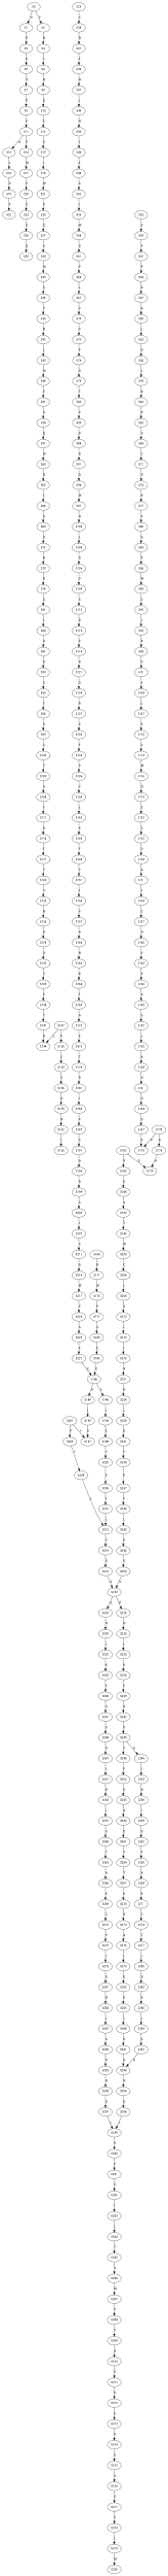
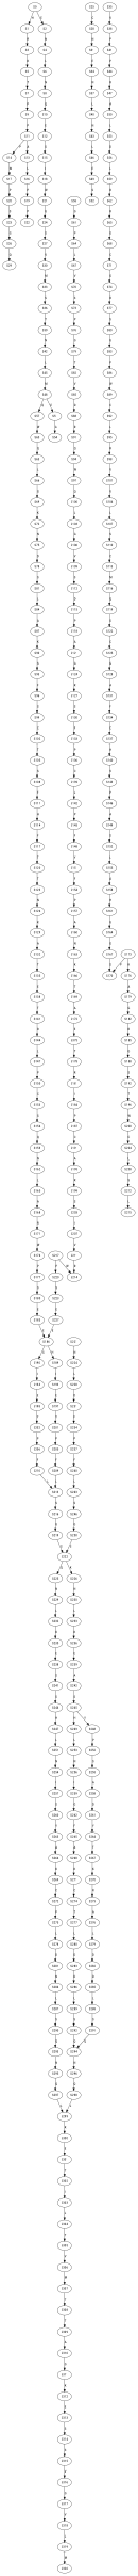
  strict digraph {
    fontname="Roboto Condensed"
    node [fontname="Roboto Condensed"]
    edge [fontname="Roboto Condensed"]
    S0
    S1
    S2
    S3
    S4
    S5
    S6
    S7
    S8
    S9
    S10
    S11
    S12
    S13
    S14
    S15
    S16
    S17
    S18
    S19
    S20
    S21
    S22
    S23
    S24
    S26
    S27
    S25
    S28
    S29
    S30
    S31
    S33
    S34
    S36
    S37
    S35
    S38
    S39
    S40
    S41
    S42
    S43
    S44
    S45
    S46
    S47
    S48
    S49
    S50
    S51
    S52
    S53
    S54
-   S55
    S56
    S57
    S58
    S59
    S60
    S61
    S62
    S63
    S64
    S65
    S66
    S67
    S68
    S69
    S70
    S71
    S72
    S73
    S74
    S75
    S76
    S77
    S78
    S79
    S80
    S81
    S82
    S83
    S84
    S85
    S86
    S87
    S88
    S89
    S90
    S91
    S92
    S93
    S94
    S95
    S96
    S97
    S98
    S99
    S100
    S101
    S102
    S103
    S104
    S105
    S106
    S107
    S108
    S109
    S110
    S111
    S112
    S113
    S114
    S115
    S116
    S117
    S118
    S119
    S120
    S121
    S122
    S123
    S124
    S125
    S126
    S127
    S128
    S129
    S130
    S131
    S132
    S133
    S134
    S135
    S136
    S137
    S138
    S139
    S140
    S141
    S142
    S143
    S144
    S145
    S146
    S147
    S148
    S149
    S150
    S151
    S152
    S153
    S154
    S155
    S156
    S157
    S158
    S159
    S160
    S161
    S162
    S163
    S164
    S165
    S166
    S167
    S168
    S169
    S170
    S171
    S172
    S174
    n174 [label=S375]
    S173
    S176
    S177
    S178
    S179
    S180
    S181
    S182
    S183
    S184
    S185
    S186
    S187
    S188
    S189
    S190
    S191
    S192
    S193
    S194
    S195
    S196
    S197
    S198
    S199
    S200
    S201
    S202
    S203
    S204
    S205
    S206
    S207
    S208
    S209
    S210
    S211
    S212
    S213
    S214
    S215
    S216
    S217
-   S218
    S219
    S220
    S221
    S222
    S223
    S224
    S225
    S226
    S227
    S228
    S229
    S230
    S231
    S232
    S233
    S234
    S235
    S236
    S237
    S238
    S239
    S240
    S241
    S242
    S243
    S244
    S245
    S246
    S247
    S248
    S249
    S250
    S251
    S252
    S253
    S254
    S255
    S256
    S257
    S258
    S259
    S260
    S261
    S262
    S263
    S264
    S265
    S266
    S267
    S268
    S269
    S270
    S271
    S272
    S273
    S274
    S275
    S276
    S277
    S278
    S279
    S280
    S281
    S282
    S283
    S284
    S285
    S286
    S287
    S288
    S289
    S290
    S291
    S292
    S293
    S294
    S295
    S296
    S297
    S298
    S299
    S300
    S301
    S302
    S303
    S304
    S305
    S306
    S307
    S308
    S309
    S310
    S311
    S312
    S313
    S314
    S315
    S316
    S317
    S318
    S319
    S320
    S0 -> S1 [label=H]
    S0 -> S2 [label=E]
    S1 -> S3 [label=R]
    S2 -> S4 [label=N]
    S3 -> S5 [label=K]
    S4 -> S6 [label=L]
    S5 -> S7 [label=T]
    S6 -> S8 [label=N]
    S7 -> S9 [label=P]
    S8 -> S10 [label=Q]
    S9 -> S11 [label=P]
    S10 -> S12 [label=E]
    S11 -> S13 [label=A]
    S11 -> S14 [label=P]
    S12 -> S15 [label=S]
    S13 -> S16 [label=L]
    S14 -> S17 [label=W]
    S15 -> S18 [label=I]
    S16 -> S19 [label=P]
    S17 -> S20 [label=P]
    S18 -> S21 [label=W]
    S19 -> S22 [label=P]
    S20 -> S23 [label=S]
    S21 -> S24 [label=G]
    S23 -> S26 [label=G]
    S24 -> S27 [label=S]
    S26 -> S29 [label=Q]
    S27 -> S30 [label=V]
    S25 -> S28 [label=C]
    S28 -> S31 [label=N]
    S30 -> S33 [label=M]
    S31 -> S34 [label=E]
    S33 -> S36 [label=S]
    S34 -> S37 [label=N]
    S36 -> S39 [label=T]
    S37 -> S40 [label=L]
    S35 -> S38 [label=V]
    S38 -> S41 [label=P]
    S39 -> S42 [label=N]
    S40 -> S43 [label=N]
    S41 -> S44 [label=P]
    S42 -> S45 [label=L]
    S43 -> S46 [label=L]
    S44 -> S47 [label=R]
    S45 -> S48 [label=M]
    S46 -> S49 [label=E]
    S47 -> S50 [label=A]
    S48 -> S51 [label=E]
    S49 -> S52 [label=S]
    S50 -> S53 [label=L]
    S51 -> S54 [label=G]
-   S52 -> S55 [label=I]
    S53 -> S56 [label=D]
-   S54 -> S57 [label=Q]
-   S55 -> S58 [label=W]
+   S48 -> S57 [label=Q]
    S56 -> S59 [label=L]
    S57 -> S60 [label=W]
    S58 -> S61 [label=G]
    S59 -> S62 [label=R]
    S60 -> S63 [label=Q]
    S61 -> S64 [label=P]
    S62 -> S65 [label=R]
    S63 -> S66 [label=L]
    S64 -> S67 [label=L]
    S65 -> S68 [label=G]
    S66 -> S69 [label=G]
    S67 -> S70 [label=V]
    S68 -> S71 [label=C]
    S69 -> S72 [label=K]
    S70 -> S73 [label=S]
    S71 -> S74 [label=G]
    S72 -> S75 [label=N]
    S73 -> S76 [label=P]
    S74 -> S77 [label=R]
    S75 -> S78 [label=D]
    S76 -> S79 [label=G]
    S77 -> S80 [label=S]
    S78 -> S81 [label=S]
    S79 -> S82 [label=T]
    S80 -> S83 [label=G]
    S81 -> S84 [label=L]
    S82 -> S85 [label=V]
    S83 -> S86 [label=P]
    S84 -> S87 [label=A]
    S85 -> S88 [label=D]
    S86 -> S89 [label=W]
    S87 -> S90 [label=K]
    S88 -> S91 [label=R]
    S89 -> S92 [label=C]
    S90 -> S93 [label=S]
    S91 -> S94 [label=Q]
    S92 -> S95 [label=L]
    S93 -> S96 [label=F]
    S94 -> S97 [label=W]
    S95 -> S98 [label=R]
    S96 -> S99 [label=S]
    S97 -> S100 [label=Q]
    S98 -> S101 [label=V]
    S99 -> S102 [label=C]
    S100 -> S103 [label=L]
    S101 -> S104 [label=V]
    S102 -> S105 [label=T]
    S103 -> S106 [label=G]
    S104 -> S107 [label=L]
    S105 -> S108 [label=S]
    S106 -> S109 [label=V]
    S107 -> S110 [label=S]
    S108 -> S111 [label=F]
    S109 -> S112 [label=S]
    S110 -> S113 [label=C]
    S111 -> S114 [label=H]
    S112 -> S115 [label=D]
    S113 -> S116 [label=M]
    S114 -> S117 [label=F]
    S115 -> S118 [label=P]
    S116 -> S119 [label=Q]
    S117 -> S120 [label=T]
    S118 -> S121 [label=A]
    S119 -> S122 [label=S]
    S120 -> S123 [label=T]
    S121 -> S124 [label=G]
    S122 -> S125 [label=C]
    S123 -> S126 [label=N]
    S124 -> S127 [label=R]
    S125 -> S128 [label=G]
    S126 -> S129 [label=K]
    S127 -> S130 [label=S]
    S128 -> S131 [label=A]
    S129 -> S132 [label=A]
    S130 -> S133 [label=F]
    S131 -> S134 [label=F]
    S132 -> S135 [label=T]
    S133 -> S136 [label=P]
    S134 -> S137 [label=C]
    S135 -> S138 [label=E]
    S136 -> S139 [label=C]
    S137 -> S140 [label=H]
    S138 -> S141 [label=T]
    S139 -> S142 [label=L]
    S140 -> S143 [label=V]
    S141 -> S144 [label=R]
    S142 -> S145 [label=P]
    S143 -> S146 [label=P]
-   S147 -> S144 [label=L]
+   S144 -> S147 [label=L]
    S145 -> S148 [label=F]
    S146 -> S149 [label=A]
    S147 -> S150 [label=P]
    S148 -> S151 [label=Y]
    S149 -> S152 [label=S]
    S150 -> S153 [label=C]
    S151 -> S154 [label=F]
    S152 -> S155 [label=L]
    S153 -> S156 [label=S]
    S154 -> S157 [label=P]
    S155 -> S158 [label=A]
    S156 -> S159 [label=Q]
    S157 -> S160 [label=A]
    S158 -> S161 [label=H]
    S159 -> S162 [label=N]
    S160 -> S163 [label=N]
    S161 -> S164 [label=G]
    S162 -> S165 [label=L]
    S163 -> S166 [label=K]
    S164 -> S167 [label=G]
+   S165 -> S168 [label=A]
    S166 -> S169 [label=T]
    S167 -> S170 [label=S]
    S168 -> S171 [label=R]
    S169 -> S172 [label=A]
    S171 -> S174 [label=W]
    S172 -> n174 [label=E]
    S174 -> S177 [label=P]
    n174 -> S178 [label=T]
    S173 -> S170 [label=P]
    S173 -> S176 [label=K]
    S176 -> S179 [label=A]
    S177 -> S180 [label=S]
    S178 -> S181 [label=R]
-   S182 -> S179 [label=G]
+   S179 -> S182 [label=G]
    S180 -> S183 [label=E]
    S181 -> S184 [label=I]
    S182 -> S185 [label=R]
    S183 -> S186 [label=E]
    S184 -> S187 [label=P]
    S185 -> S188 [label=G]
    S186 -> S189 [label=H]
    S186 -> S190 [label=S]
    S187 -> S191 [label=C]
    S188 -> S192 [label=S]
    S189 -> S193 [label=I]
    S190 -> S194 [label=I]
    S191 -> S195 [label=A]
    S192 -> S196 [label=T]
    S193 -> S197 [label=E]
    S194 -> S198 [label=E]
    S195 -> S199 [label=R]
    S196 -> S200 [label=W]
-   S201 -> S197 [label=Y]
+   S197 -> S201 [label=Y]
    S198 -> S202 [label=Y]
    S199 -> S203 [label=S]
    S200 -> S204 [label=C]
    S201 -> S205 [label=P]
    S202 -> S206 [label=P]
    S203 -> S207 [label=I]
    S204 -> S208 [label=L]
    S205 -> S209 [label=F]
    S206 -> S210 [label=F]
    S207 -> S211 [label=V]
    S208 -> S212 [label=S]
    S209 -> S213 [label=L]
    S210 -> S213 [label=L]
    S211 -> S214 [label=R]
    S212 -> S215 [label=L]
    S213 -> S216 [label=S]
-   S214 -> S217 [label=W]
-   S215 -> S218 [label=I]
+   S217 -> S214 [label=W]
    S216 -> S219 [label=G]
    S217 -> S220 [label=P]
-   S218 -> S221 [label=A]
    S219 -> S222 [label=S]
    S220 -> S223 [label=S]
    S221 -> S224 [label=N]
    S222 -> S225 [label=Q]
    S222 -> S226 [label=K]
    S223 -> S227 [label=E]
    S224 -> S228 [label=L]
    S225 -> S229 [label=N]
    S226 -> S230 [label=N]
    S227 -> S186 [label=E]
    S228 -> S231 [label=D]
    S229 -> S232 [label=L]
    S230 -> S233 [label=L]
    S231 -> S234 [label=F]
    S232 -> S235 [label=K]
    S233 -> S236 [label=K]
    S234 -> S237 [label=P]
    S235 -> S238 [label=E]
    S236 -> S239 [label=E]
    S237 -> S240 [label=F]
    S238 -> S241 [label=S]
    S239 -> S242 [label=A]
    S240 -> S243 [label=L]
    S241 -> S244 [label=S]
    S242 -> S245 [label=S]
    S243 -> S246 [label=S]
    S244 -> S247 [label=H]
    S245 -> S248 [label=Y]
    S245 -> S249 [label=H]
    S246 -> S250 [label=G]
    S247 -> S251 [label=L]
    S248 -> S252 [label=P]
    S249 -> S253 [label=L]
    S250 -> S222 [label=S]
    S251 -> S254 [label=N]
    S252 -> S255 [label=S]
    S253 -> S256 [label=N]
    S254 -> S257 [label=I]
    S255 -> S258 [label=A]
    S256 -> S259 [label=I]
    S257 -> S260 [label=S]
    S258 -> S261 [label=D]
    S259 -> S262 [label=G]
    S260 -> S263 [label=Y]
    S261 -> S264 [label=Y]
    S262 -> S265 [label=F]
    S263 -> S266 [label=A]
    S264 -> S267 [label=T]
    S265 -> S268 [label=A]
    S266 -> S269 [label=K]
    S267 -> S270 [label=K]
    S268 -> S271 [label=K]
    S269 -> S272 [label=C]
    S270 -> S273 [label=R]
    S271 -> S274 [label=C]
    S272 -> S275 [label=P]
    S273 -> S276 [label=A]
    S274 -> S277 [label=T]
    S275 -> S278 [label=L]
    S276 -> S279 [label=L]
    S277 -> S280 [label=L]
    S278 -> S281 [label=D]
    S279 -> S282 [label=D]
    S280 -> S283 [label=D]
    S281 -> S284 [label=N]
    S282 -> S285 [label=D]
    S283 -> S286 [label=D]
    S284 -> S287 [label=L]
    S285 -> S288 [label=L]
    S286 -> S289 [label=L]
    S287 -> S290 [label=S]
    S288 -> S291 [label=S]
    S289 -> S292 [label=S]
    S290 -> S293 [label=Q]
    S291 -> S294 [label=Q]
    S292 -> S294 [label=Q]
    S293 -> S295 [label=N]
    S294 -> S296 [label=N]
    S295 -> S297 [label=Q]
    S296 -> S298 [label=Q]
    S297 -> S299 [label=L]
    S298 -> S299 [label=L]
    S299 -> S300 [label=K]
    S300 -> S301 [label=E]
    S301 -> S302 [label=T]
    S302 -> S303 [label=I]
    S303 -> S304 [label=L]
    S304 -> S305 [label=T]
    S305 -> S306 [label=V]
    S306 -> S307 [label=M]
    S307 -> S308 [label=T]
    S308 -> S309 [label=T]
    S309 -> S310 [label=A]
    S310 -> S311 [label=G]
    S311 -> S312 [label=K]
    S312 -> S313 [label=E]
    S313 -> S314 [label=S]
    S314 -> S315 [label=S]
    S315 -> S316 [label=V]
    S316 -> S317 [label=G]
    S317 -> S318 [label=V]
    S318 -> S319 [label=L]
    S319 -> S320 [label=M]
  }
